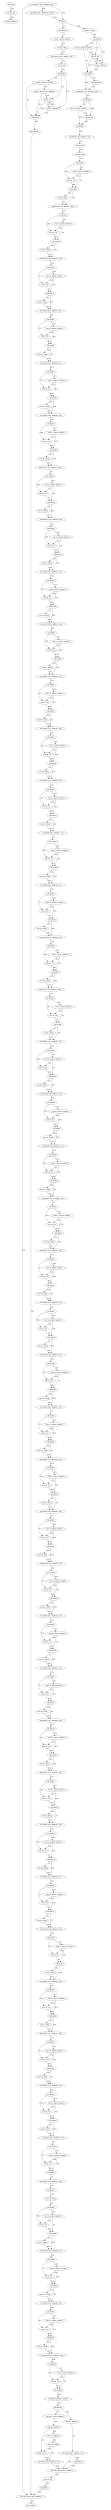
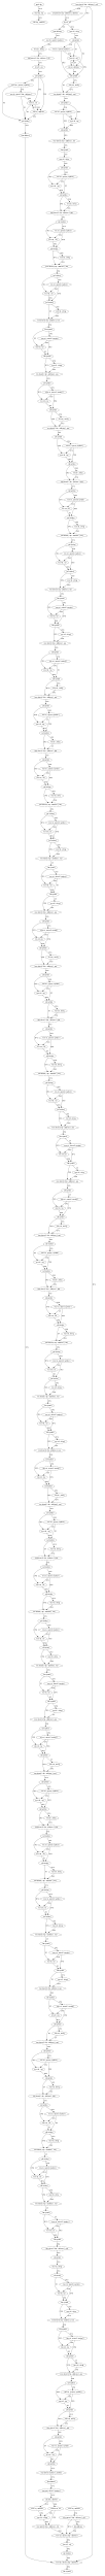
  digraph {
    fontname=Inter
    node [fontname=Inter]
    edge [fontname=Inter]
    n1 [label="push rbp"]
    n2 [label="mov rbp , rsp"]
    n3 [label="sub rsp , address"]
    n4 [label="mov dword [ rbp - address ] , edi"]
    n5 [label="cmp dword [ rbp - address ] , address"]
    n6 [label="je jne"]
    n7 [label="mov edi , dword [ rbp - address ]"]
    n8 [label="mov rdi , string"]
    n9 [label="jmp address"]
    n10 [label="call symbol"]
    n11 [label="call symbol"]
    n12 [label="mov rdi , qword [ symbol ]"]
    n13 [label="mov rsi , qword [ symbol ]"]
    n14 [label="mov rdi , rax"]
    n15 [label="mov al , address"]
    n16 [label="mov rax , string"]
    n17 [label="call symbol"]
    n18 [label="mov rdi , string"]
    n19 [label="mov dword [ rbp - address ] , eax"]
    n20 [label="call symbol"]
    n21 [label="mov rsi , qword [ symbol ]"]
    n22 [label="mov rdi , rax"]
    n23 [label="call symbol"]
    n24 [label="mov dword [ rbp - address ] , eax"]
    n25 [label="call symbol"]
    n26 [label="mov rdi , string"]
    n27 [label="call symbol"]
    n28 [label="mov rsi , qword [ symbol ]"]
    n29 [label="mov rdi , rax"]
    n30 [label="call symbol"]
    n31 [label="mov rdi , string"]
    n32 [label="mov dword [ rbp - address ] , eax"]
    n33 [label="call symbol"]
    n34 [label="mov rsi , qword [ symbol ]"]
    n35 [label="mov rdi , rax"]
    n36 [label="call symbol"]
    n37 [label="mov rdi , string"]
    n38 [label="mov dword [ rbp - address ] , eax"]
    n39 [label="call symbol"]
    n40 [label="mov rsi , qword [ symbol ]"]
    n41 [label="mov rdi , rax"]
    n42 [label="call symbol"]
    n43 [label="mov rdi , string"]
    n44 [label="mov dword [ rbp - address ] , eax"]
    n45 [label="call symbol"]
    n46 [label="mov rsi , qword [ symbol ]"]
    n47 [label="mov rdi , rax"]
    n48 [label="call symbol"]
    n49 [label="mov rdi , string"]
    n50 [label="mov dword [ rbp - address ] , eax"]
    n51 [label="call symbol"]
    n52 [label="mov rsi , qword [ symbol ]"]
    n53 [label="mov rdi , rax"]
    n54 [label="call symbol"]
    n55 [label="mov rdi , string"]
    n56 [label="mov dword [ rbp - address ] , eax"]
    n57 [label="call symbol"]
    n58 [label="mov rsi , qword [ symbol ]"]
    n59 [label="mov rdi , rax"]
    n60 [label="call symbol"]
    n61 [label="mov rdi , string"]
    n62 [label="mov dword [ rbp - address ] , eax"]
    n63 [label="call symbol"]
    n64 [label="mov rsi , qword [ symbol ]"]
    n65 [label="mov rdi , rax"]
    n66 [label="call symbol"]
    n67 [label="mov rdi , string"]
    n68 [label="mov dword [ rbp - address ] , eax"]
    n69 [label="call symbol"]
    n70 [label="mov rsi , qword [ symbol ]"]
    n71 [label="mov rdi , rax"]
    n72 [label="call symbol"]
    n73 [label="mov rdi , string"]
    n74 [label="mov dword [ rbp - address ] , eax"]
    n75 [label="call symbol"]
    n76 [label="mov rsi , qword [ symbol ]"]
    n77 [label="mov rdi , rax"]
    n78 [label="call symbol"]
    n79 [label="mov rdi , string"]
    n80 [label="mov dword [ rbp - address ] , eax"]
    n81 [label="call symbol"]
    n82 [label="mov rsi , qword [ symbol ]"]
    n83 [label="mov rdi , rax"]
    n84 [label="call symbol"]
    n85 [label="mov rdi , string"]
    n86 [label="mov dword [ rbp - address ] , eax"]
    n87 [label="call symbol"]
    n88 [label="mov rsi , qword [ symbol ]"]
    n89 [label="mov rdi , rax"]
    n90 [label="call symbol"]
    n91 [label="mov rdi , string"]
    n92 [label="mov dword [ rbp - address ] , eax"]
    n93 [label="call symbol"]
    n94 [label="mov rsi , qword [ symbol ]"]
    n95 [label="mov rdi , rax"]
    n96 [label="call symbol"]
    n97 [label="mov rdi , string"]
    n98 [label="mov dword [ rbp - address ] , eax"]
    n99 [label="call symbol"]
    n100 [label="mov rsi , qword [ symbol ]"]
    n101 [label="mov rdi , rax"]
    n102 [label="call symbol"]
    n103 [label="mov rdi , string"]
    n104 [label="mov dword [ rbp - address ] , eax"]
    n105 [label="call symbol"]
    n106 [label="mov rsi , qword [ symbol ]"]
    n107 [label="mov rdi , rax"]
    n108 [label="call symbol"]
    n109 [label="mov rdi , string"]
    n110 [label="mov dword [ rbp - address ] , eax"]
    n111 [label="call symbol"]
    n112 [label="mov rsi , qword [ symbol ]"]
    n113 [label="mov rdi , rax"]
    n114 [label="call symbol"]
    n115 [label="mov rdi , string"]
    n116 [label="mov dword [ rbp - address ] , eax"]
    n117 [label="call symbol"]
    n118 [label="mov rsi , qword [ symbol ]"]
    n119 [label="mov rdi , rax"]
    n120 [label="call symbol"]
    n121 [label="mov rdi , string"]
    n122 [label="mov dword [ rbp - address ] , eax"]
    n123 [label="call symbol"]
    n124 [label="mov rsi , qword [ symbol ]"]
    n125 [label="mov rdi , rax"]
    n126 [label="call symbol"]
    n127 [label="mov rdi , string"]
    n128 [label="mov dword [ rbp - address ] , eax"]
    n129 [label="call symbol"]
    n130 [label="mov rsi , qword [ symbol ]"]
    n131 [label="mov rdi , rax"]
    n132 [label="call symbol"]
    n133 [label="mov rdi , string"]
    n134 [label="mov dword [ rbp - address ] , eax"]
    n135 [label="call symbol"]
    n136 [label="mov rsi , qword [ symbol ]"]
    n137 [label="mov rdi , rax"]
    n138 [label="call symbol"]
    n139 [label="mov rdi , string"]
    n140 [label="mov dword [ rbp - address ] , eax"]
    n141 [label="call symbol"]
    n142 [label="mov rsi , qword [ symbol ]"]
    n143 [label="mov rdi , rax"]
    n144 [label="call symbol"]
    n145 [label="mov rdi , string"]
    n146 [label="mov dword [ rbp - address ] , eax"]
    n147 [label="call symbol"]
    n148 [label="mov rsi , qword [ symbol ]"]
    n149 [label="mov rdi , rax"]
    n150 [label="call symbol"]
    n151 [label="mov rdi , string"]
    n152 [label="mov dword [ rbp - address ] , eax"]
    n153 [label="call symbol"]
    n154 [label="mov rsi , qword [ symbol ]"]
    n155 [label="mov rdi , rax"]
    n156 [label="call symbol"]
    n157 [label="mov rdi , string"]
    n158 [label="mov dword [ rbp - address ] , eax"]
    n159 [label="call symbol"]
    n160 [label="mov rsi , qword [ symbol ]"]
    n161 [label="mov rdi , rax"]
    n162 [label="call symbol"]
    n163 [label="mov rdi , string"]
    n164 [label="mov dword [ rbp - address ] , eax"]
    n165 [label="call symbol"]
    n166 [label="mov rsi , qword [ symbol ]"]
    n167 [label="mov rdi , rax"]
    n168 [label="call symbol"]
    n169 [label="mov rdi , string"]
    n170 [label="mov dword [ rbp - address ] , eax"]
    n171 [label="call symbol"]
    n172 [label="mov rsi , qword [ symbol ]"]
    n173 [label="mov rdi , rax"]
    n174 [label="call symbol"]
    n175 [label="mov rdi , string"]
    n176 [label="mov dword [ rbp - address ] , eax"]
    n177 [label="call symbol"]
    n178 [label="mov rsi , qword [ symbol ]"]
    n179 [label="mov rdi , rax"]
    n180 [label="call symbol"]
    n181 [label="mov rdi , string"]
    n182 [label="mov dword [ rbp - address ] , eax"]
    n183 [label="call symbol"]
    n184 [label="mov rsi , qword [ symbol ]"]
    n185 [label="mov rdi , rax"]
    n186 [label="call symbol"]
    n187 [label="mov rdi , string"]
    n188 [label="mov dword [ rbp - address ] , eax"]
    n189 [label="call symbol"]
    n190 [label="mov rsi , qword [ symbol ]"]
    n191 [label="mov rdi , rax"]
    n192 [label="call symbol"]
    n193 [label="mov rdi , string"]
    n194 [label="mov dword [ rbp - address ] , eax"]
    n195 [label="call symbol"]
    n196 [label="mov rsi , qword [ symbol ]"]
    n197 [label="mov rdi , rax"]
    n198 [label="call symbol"]
    n199 [label="mov rdi , string"]
    n200 [label="mov dword [ rbp - address ] , eax"]
    n201 [label="call symbol"]
    n202 [label="mov rsi , qword [ symbol ]"]
    n203 [label="mov rdi , rax"]
    n204 [label="call symbol"]
    n205 [label="mov rdi , string"]
    n206 [label="mov dword [ rbp - address ] , eax"]
    n207 [label="call symbol"]
    n208 [label="mov rsi , qword [ symbol ]"]
    n209 [label="mov rdi , rax"]
    n210 [label="call symbol"]
    n211 [label="mov rdi , string"]
    n212 [label="mov dword [ rbp - address ] , eax"]
    n213 [label="call symbol"]
    n214 [label="mov rsi , qword [ symbol ]"]
    n215 [label="mov rdi , rax"]
    n216 [label="call symbol"]
    n217 [label="mov rdi , string"]
    n218 [label="mov dword [ rbp - address ] , eax"]
    n219 [label="call symbol"]
    n220 [label="mov rsi , qword [ symbol ]"]
    n221 [label="mov rdi , rax"]
    n222 [label="call symbol"]
    n223 [label="mov rdi , string"]
    n224 [label="mov dword [ rbp - address ] , eax"]
    n225 [label="call symbol"]
    n226 [label="mov rsi , qword [ symbol ]"]
    n227 [label="mov rdi , rax"]
    n228 [label="call symbol"]
    n229 [label="mov rdi , string"]
    n230 [label="mov dword [ rbp - address ] , eax"]
    n231 [label="call symbol"]
    n232 [label="mov rsi , qword [ symbol ]"]
    n233 [label="mov rdi , rax"]
    n234 [label="call symbol"]
    n235 [label="mov rdi , string"]
    n236 [label="mov dword [ rbp - address ] , eax"]
    n237 [label="call symbol"]
    n238 [label="mov rsi , qword [ symbol ]"]
    n239 [label="mov rdi , rax"]
    n240 [label="call symbol"]
    n241 [label="mov rdi , string"]
    n242 [label="mov dword [ rbp - address ] , eax"]
    n243 [label="call symbol"]
    n244 [label="mov rsi , qword [ symbol ]"]
    n245 [label="mov rdi , rax"]
    n246 [label="call symbol"]
    n247 [label="mov rdi , string"]
    n248 [label="mov dword [ rbp - address ] , eax"]
    n249 [label="call symbol"]
    n250 [label="mov rsi , qword [ symbol ]"]
    n251 [label="mov rdi , rax"]
    n252 [label="call symbol"]
    n253 [label="mov rdi , string"]
    n254 [label="mov dword [ rbp - address ] , eax"]
    n255 [label="call symbol"]
    n256 [label="mov rsi , qword [ symbol ]"]
    n257 [label="mov rdi , rax"]
    n258 [label="call symbol"]
    n259 [label="mov dword [ rbp - address ] , eax"]
    n260 [label="call symbol"]
    n261 [label="mov rdi , string"]
    n262 [label="call symbol"]
    n263 [label="mov rsi , qword [ symbol ]"]
    n264 [label="mov rdi , rax"]
    n265 [label="call symbol"]
    n266 [label="mov rdi , string"]
    n267 [label="mov dword [ rbp - address ] , eax"]
    n268 [label="call symbol"]
    n269 [label="mov rsi , qword [ symbol ]"]
    n270 [label="mov rdi , rax"]
    n271 [label="call symbol"]
    n272 [label="mov rdi , string"]
    n273 [label="mov dword [ rbp - address ] , eax"]
    n274 [label="call symbol"]
    n275 [label="mov rsi , qword [ symbol ]"]
    n276 [label="mov rdi , rax"]
    n277 [label="call symbol"]
    n278 [label="mov rdi , string"]
    n279 [label="mov dword [ rbp - address ] , eax"]
    n280 [label="call symbol"]
    n281 [label="mov rsi , qword [ symbol ]"]
    n282 [label="mov rdi , rax"]
    n283 [label="call symbol"]
    n284 [label="cmp dword [ symbol ] , address"]
    n285 [label="jne address"]
    n286 [label="mov eax , dword [ symbol ]"]
    n287 [label="mov rax , address"]
    n288 [label="cmp eax , address"]
    n289 [label="mov qword [ rbp - address ] , rax"]
    n290 [label="mov rcx , address"]
    n291 [label="cmove rdx , rcx"]
    n292 [label="mov rax , qword [ rbp - address ]"]
    n293 [label="jmp address"]
    n294 [label="mov qword [ rbp - address ] , rdi"]
    n295 [label="mov rdx , string"]
    n296 [label="mov qword [ rbp - address ] , rdx"]
    n297 [label="mov rdi , rax"]
    n298 [label="call symbol"]
    n299 [label="mov rdi , rax"]
    n300 [label="call symbol"]
    n301 [label="mov rdx , qword [ symbol ]"]
    n302 [label="mov rsi , rax"]
    n303 [label="mov al , address"]
    n304 [label="mov rdi , qword [ rbp - address ]"]
    n305 [label="call symbol"]
    n306 [label="jmp address"]
    n1 -> n2 [label=CFG]
    n2 -> n3 [label=DFG]
    n4 -> n5 [label=CFG]
    n4 -> n6 [label=DFG]
    n4 -> n7 [label=DFG]
    n5 -> n6 [label=CFG]
    n6 -> n8 [label=CFG]
    n6 -> n9 [label=CFG]
    n7 -> n10 [label=DFG]
    n8 -> n11 [label=CFG]
    n9 -> n12 [label=CFG]
    n11 -> n13 [label=CFG]
    n11 -> n14 [label=DFG]
    n11 -> n15 [label=DFG]
    n12 -> n16 [label=CFG]
    n13 -> n14 [label=CFG]
    n13 -> n17 [label=DFG]
    n14 -> n15 [label=CFG]
    n14 -> n17 [label=DFG]
    n15 -> n14 [label=DFG]
    n15 -> n17 [label=CFG]
    n16 -> n294 [label=CFG]
    n17 -> n18 [label=CFG]
    n17 -> n19 [label=DFG]
    n18 -> n19 [label=CFG]
    n19 -> n20 [label=CFG]
    n20 -> n21 [label=CFG]
    n20 -> n22 [label=DFG]
    n21 -> n22 [label=CFG]
    n21 -> n23 [label=DFG]
    n22 -> n23 [label=DFG]
    n23 -> n24 [label=DFG]
    n24 -> n25 [label=CFG]
    n25 -> n26 [label=CFG]
    n26 -> n27 [label=CFG]
    n27 -> n28 [label=CFG]
    n27 -> n29 [label=DFG]
    n28 -> n29 [label=CFG]
    n28 -> n30 [label=DFG]
    n29 -> n30 [label=DFG]
    n30 -> n31 [label=CFG]
    n30 -> n32 [label=DFG]
    n31 -> n32 [label=CFG]
    n32 -> n33 [label=CFG]
    n33 -> n34 [label=CFG]
    n33 -> n35 [label=DFG]
    n34 -> n35 [label=CFG]
    n34 -> n36 [label=DFG]
    n35 -> n36 [label=DFG]
    n36 -> n37 [label=CFG]
    n36 -> n38 [label=DFG]
    n37 -> n38 [label=CFG]
    n38 -> n39 [label=CFG]
    n39 -> n40 [label=CFG]
    n39 -> n41 [label=DFG]
    n40 -> n41 [label=CFG]
    n40 -> n42 [label=DFG]
    n41 -> n42 [label=DFG]
    n42 -> n43 [label=CFG]
    n42 -> n44 [label=DFG]
    n43 -> n44 [label=CFG]
    n44 -> n45 [label=CFG]
    n45 -> n46 [label=CFG]
    n45 -> n47 [label=DFG]
    n46 -> n47 [label=CFG]
    n46 -> n48 [label=DFG]
    n47 -> n48 [label=DFG]
    n48 -> n49 [label=CFG]
    n48 -> n50 [label=DFG]
    n49 -> n50 [label=CFG]
    n50 -> n51 [label=CFG]
    n51 -> n52 [label=CFG]
    n51 -> n53 [label=DFG]
    n52 -> n53 [label=CFG]
    n52 -> n54 [label=DFG]
    n53 -> n54 [label=DFG]
    n54 -> n55 [label=CFG]
    n54 -> n56 [label=DFG]
    n55 -> n56 [label=CFG]
    n56 -> n57 [label=CFG]
    n57 -> n58 [label=CFG]
    n57 -> n59 [label=DFG]
    n58 -> n59 [label=CFG]
    n58 -> n60 [label=DFG]
    n59 -> n60 [label=DFG]
    n60 -> n61 [label=CFG]
    n60 -> n62 [label=DFG]
    n61 -> n62 [label=CFG]
    n62 -> n63 [label=CFG]
    n63 -> n64 [label=CFG]
    n63 -> n65 [label=DFG]
    n64 -> n65 [label=CFG]
    n64 -> n66 [label=DFG]
    n65 -> n66 [label=DFG]
    n66 -> n67 [label=CFG]
    n66 -> n68 [label=DFG]
    n67 -> n68 [label=CFG]
    n68 -> n69 [label=CFG]
    n69 -> n70 [label=CFG]
    n69 -> n71 [label=DFG]
    n70 -> n71 [label=CFG]
    n70 -> n72 [label=DFG]
    n71 -> n72 [label=DFG]
    n72 -> n73 [label=CFG]
    n72 -> n74 [label=DFG]
    n73 -> n74 [label=CFG]
    n74 -> n75 [label=CFG]
    n75 -> n76 [label=CFG]
    n75 -> n77 [label=DFG]
    n76 -> n77 [label=CFG]
    n76 -> n78 [label=DFG]
    n77 -> n78 [label=DFG]
    n78 -> n79 [label=CFG]
    n78 -> n80 [label=DFG]
    n79 -> n80 [label=CFG]
    n80 -> n81 [label=CFG]
    n81 -> n82 [label=CFG]
    n81 -> n83 [label=DFG]
    n82 -> n83 [label=CFG]
    n82 -> n84 [label=DFG]
    n83 -> n84 [label=DFG]
    n84 -> n85 [label=CFG]
    n84 -> n86 [label=DFG]
    n85 -> n86 [label=CFG]
    n86 -> n87 [label=CFG]
    n87 -> n88 [label=CFG]
    n87 -> n89 [label=DFG]
    n88 -> n89 [label=CFG]
    n88 -> n90 [label=DFG]
    n89 -> n90 [label=DFG]
    n90 -> n91 [label=CFG]
    n90 -> n92 [label=DFG]
    n91 -> n92 [label=CFG]
    n92 -> n93 [label=CFG]
    n93 -> n94 [label=CFG]
    n93 -> n95 [label=DFG]
    n94 -> n95 [label=CFG]
    n94 -> n96 [label=DFG]
    n95 -> n96 [label=DFG]
    n96 -> n97 [label=CFG]
    n96 -> n98 [label=DFG]
    n97 -> n98 [label=CFG]
    n98 -> n99 [label=CFG]
    n99 -> n100 [label=CFG]
    n99 -> n101 [label=DFG]
    n100 -> n101 [label=CFG]
    n100 -> n102 [label=DFG]
    n101 -> n102 [label=DFG]
    n102 -> n103 [label=CFG]
    n102 -> n104 [label=DFG]
    n103 -> n104 [label=CFG]
    n104 -> n105 [label=CFG]
    n105 -> n106 [label=CFG]
    n105 -> n107 [label=DFG]
    n106 -> n107 [label=CFG]
    n106 -> n108 [label=DFG]
    n107 -> n108 [label=DFG]
    n108 -> n109 [label=CFG]
    n108 -> n110 [label=DFG]
    n109 -> n110 [label=CFG]
    n110 -> n111 [label=CFG]
    n111 -> n112 [label=CFG]
    n111 -> n113 [label=DFG]
    n112 -> n113 [label=CFG]
    n112 -> n114 [label=DFG]
    n113 -> n114 [label=DFG]
    n114 -> n115 [label=CFG]
    n114 -> n116 [label=DFG]
    n115 -> n116 [label=CFG]
    n116 -> n117 [label=CFG]
    n117 -> n118 [label=CFG]
    n117 -> n119 [label=DFG]
    n118 -> n119 [label=CFG]
    n118 -> n120 [label=DFG]
    n119 -> n120 [label=DFG]
    n120 -> n121 [label=CFG]
    n120 -> n122 [label=DFG]
    n121 -> n122 [label=CFG]
    n122 -> n123 [label=CFG]
    n123 -> n124 [label=CFG]
    n123 -> n125 [label=DFG]
    n124 -> n125 [label=CFG]
    n124 -> n126 [label=DFG]
    n125 -> n126 [label=DFG]
    n126 -> n127 [label=CFG]
    n126 -> n128 [label=DFG]
    n127 -> n128 [label=CFG]
    n128 -> n129 [label=CFG]
    n129 -> n130 [label=CFG]
    n129 -> n131 [label=DFG]
    n130 -> n131 [label=CFG]
    n130 -> n132 [label=DFG]
    n131 -> n132 [label=DFG]
    n132 -> n133 [label=CFG]
    n132 -> n134 [label=DFG]
    n133 -> n134 [label=CFG]
    n134 -> n135 [label=CFG]
    n135 -> n136 [label=CFG]
    n135 -> n137 [label=DFG]
    n136 -> n137 [label=CFG]
    n136 -> n138 [label=DFG]
    n137 -> n138 [label=DFG]
    n138 -> n139 [label=CFG]
    n138 -> n140 [label=DFG]
    n139 -> n140 [label=CFG]
    n140 -> n141 [label=CFG]
    n141 -> n142 [label=CFG]
    n141 -> n143 [label=DFG]
    n142 -> n143 [label=CFG]
    n142 -> n144 [label=DFG]
    n143 -> n144 [label=DFG]
    n144 -> n145 [label=CFG]
    n144 -> n146 [label=DFG]
    n145 -> n146 [label=CFG]
    n146 -> n147 [label=CFG]
    n147 -> n148 [label=CFG]
    n147 -> n149 [label=DFG]
    n148 -> n149 [label=CFG]
    n148 -> n150 [label=DFG]
    n149 -> n150 [label=DFG]
    n150 -> n151 [label=CFG]
    n150 -> n152 [label=DFG]
    n151 -> n152 [label=CFG]
    n152 -> n153 [label=CFG]
    n153 -> n154 [label=CFG]
    n153 -> n155 [label=DFG]
    n154 -> n155 [label=CFG]
    n154 -> n156 [label=DFG]
    n155 -> n156 [label=DFG]
    n156 -> n157 [label=CFG]
    n156 -> n158 [label=DFG]
    n157 -> n158 [label=CFG]
    n158 -> n159 [label=CFG]
    n159 -> n160 [label=CFG]
    n159 -> n161 [label=DFG]
    n160 -> n161 [label=CFG]
    n160 -> n162 [label=DFG]
    n161 -> n162 [label=DFG]
    n162 -> n163 [label=CFG]
    n162 -> n164 [label=DFG]
    n163 -> n164 [label=CFG]
    n164 -> n165 [label=CFG]
    n165 -> n166 [label=CFG]
    n165 -> n167 [label=DFG]
    n166 -> n167 [label=CFG]
    n166 -> n168 [label=DFG]
    n167 -> n168 [label=DFG]
    n168 -> n169 [label=CFG]
    n168 -> n170 [label=DFG]
    n169 -> n170 [label=CFG]
    n170 -> n171 [label=CFG]
    n171 -> n172 [label=CFG]
    n171 -> n173 [label=DFG]
    n172 -> n173 [label=CFG]
    n172 -> n174 [label=DFG]
    n173 -> n174 [label=DFG]
    n174 -> n175 [label=CFG]
    n174 -> n176 [label=DFG]
    n175 -> n176 [label=CFG]
    n176 -> n177 [label=CFG]
    n177 -> n178 [label=CFG]
    n177 -> n179 [label=DFG]
    n178 -> n179 [label=CFG]
    n178 -> n180 [label=DFG]
    n179 -> n180 [label=DFG]
    n180 -> n181 [label=CFG]
    n180 -> n182 [label=DFG]
    n181 -> n182 [label=CFG]
    n182 -> n183 [label=CFG]
    n183 -> n184 [label=CFG]
    n183 -> n185 [label=DFG]
    n184 -> n185 [label=CFG]
    n184 -> n186 [label=DFG]
    n185 -> n186 [label=DFG]
    n186 -> n187 [label=CFG]
    n186 -> n188 [label=DFG]
    n187 -> n188 [label=CFG]
    n188 -> n189 [label=CFG]
    n189 -> n190 [label=CFG]
    n189 -> n191 [label=DFG]
    n190 -> n191 [label=CFG]
    n190 -> n192 [label=DFG]
    n191 -> n192 [label=DFG]
    n192 -> n193 [label=CFG]
    n192 -> n194 [label=DFG]
    n193 -> n194 [label=CFG]
    n194 -> n195 [label=CFG]
    n195 -> n196 [label=CFG]
    n195 -> n197 [label=DFG]
    n196 -> n197 [label=CFG]
    n196 -> n198 [label=DFG]
    n197 -> n198 [label=DFG]
    n198 -> n199 [label=CFG]
    n198 -> n200 [label=DFG]
    n199 -> n200 [label=CFG]
    n200 -> n201 [label=CFG]
    n201 -> n202 [label=CFG]
    n201 -> n203 [label=DFG]
    n202 -> n203 [label=CFG]
    n202 -> n204 [label=DFG]
    n203 -> n204 [label=DFG]
    n204 -> n205 [label=CFG]
    n204 -> n206 [label=DFG]
    n205 -> n206 [label=CFG]
    n206 -> n207 [label=CFG]
    n207 -> n208 [label=CFG]
    n207 -> n209 [label=DFG]
    n208 -> n209 [label=CFG]
    n208 -> n210 [label=DFG]
    n209 -> n210 [label=DFG]
    n210 -> n211 [label=CFG]
    n210 -> n212 [label=DFG]
    n211 -> n212 [label=CFG]
    n212 -> n213 [label=CFG]
    n213 -> n214 [label=CFG]
    n213 -> n215 [label=DFG]
    n214 -> n215 [label=CFG]
    n214 -> n216 [label=DFG]
    n215 -> n216 [label=DFG]
    n216 -> n217 [label=CFG]
    n216 -> n218 [label=DFG]
    n217 -> n218 [label=CFG]
    n218 -> n219 [label=CFG]
    n219 -> n220 [label=CFG]
    n219 -> n221 [label=DFG]
    n220 -> n221 [label=CFG]
    n220 -> n222 [label=DFG]
    n221 -> n222 [label=DFG]
    n222 -> n223 [label=CFG]
    n222 -> n224 [label=DFG]
    n223 -> n224 [label=CFG]
    n224 -> n225 [label=CFG]
    n225 -> n226 [label=CFG]
    n225 -> n227 [label=DFG]
    n226 -> n227 [label=CFG]
    n226 -> n228 [label=DFG]
    n227 -> n228 [label=DFG]
    n228 -> n229 [label=CFG]
    n228 -> n230 [label=DFG]
    n229 -> n230 [label=CFG]
    n230 -> n231 [label=CFG]
    n231 -> n232 [label=CFG]
    n231 -> n233 [label=DFG]
    n232 -> n233 [label=CFG]
    n232 -> n234 [label=DFG]
    n233 -> n234 [label=DFG]
    n234 -> n235 [label=CFG]
    n234 -> n236 [label=DFG]
    n235 -> n236 [label=CFG]
    n236 -> n237 [label=CFG]
    n237 -> n238 [label=CFG]
    n237 -> n239 [label=DFG]
    n238 -> n239 [label=CFG]
    n238 -> n240 [label=DFG]
    n239 -> n240 [label=DFG]
    n240 -> n241 [label=CFG]
    n240 -> n242 [label=DFG]
    n241 -> n242 [label=CFG]
    n242 -> n243 [label=CFG]
    n243 -> n244 [label=CFG]
    n243 -> n245 [label=DFG]
    n244 -> n245 [label=CFG]
    n244 -> n246 [label=DFG]
    n245 -> n246 [label=DFG]
    n246 -> n247 [label=CFG]
    n246 -> n248 [label=DFG]
    n247 -> n248 [label=CFG]
    n248 -> n249 [label=CFG]
    n249 -> n250 [label=CFG]
    n249 -> n251 [label=DFG]
    n250 -> n251 [label=CFG]
    n250 -> n252 [label=DFG]
    n251 -> n252 [label=DFG]
    n252 -> n253 [label=CFG]
    n252 -> n254 [label=DFG]
    n253 -> n254 [label=CFG]
    n254 -> n255 [label=CFG]
    n255 -> n256 [label=CFG]
    n255 -> n257 [label=DFG]
    n256 -> n257 [label=CFG]
    n256 -> n258 [label=DFG]
    n257 -> n258 [label=DFG]
    n258 -> n259 [label=DFG]
    n259 -> n260 [label=CFG]
    n260 -> n261 [label=CFG]
    n261 -> n262 [label=CFG]
    n262 -> n263 [label=CFG]
    n262 -> n264 [label=DFG]
    n263 -> n264 [label=CFG]
    n263 -> n265 [label=DFG]
    n264 -> n265 [label=DFG]
    n265 -> n266 [label=CFG]
    n265 -> n267 [label=DFG]
    n266 -> n267 [label=CFG]
    n267 -> n268 [label=CFG]
    n268 -> n269 [label=CFG]
    n268 -> n270 [label=DFG]
    n269 -> n270 [label=CFG]
    n269 -> n271 [label=DFG]
    n270 -> n271 [label=DFG]
    n271 -> n272 [label=CFG]
    n271 -> n273 [label=DFG]
    n272 -> n273 [label=CFG]
    n273 -> n274 [label=CFG]
    n274 -> n275 [label=CFG]
    n274 -> n276 [label=DFG]
    n275 -> n276 [label=CFG]
    n275 -> n277 [label=DFG]
    n276 -> n277 [label=DFG]
    n277 -> n278 [label=CFG]
    n277 -> n279 [label=DFG]
    n278 -> n279 [label=CFG]
    n279 -> n280 [label=CFG]
    n280 -> n281 [label=CFG]
    n280 -> n282 [label=DFG]
    n281 -> n282 [label=CFG]
    n281 -> n283 [label=DFG]
    n282 -> n283 [label=DFG]
    n283 -> n284 [label=CFG]
    n284 -> n285 [label=CFG]
    n285 -> n286 [label=CFG]
-   n285 -> n287 [label=CFG]
    n286 -> n288 [label=CFG]
    n287 -> n289 [label=CFG]
    n288 -> n290 [label=CFG]
    n288 -> n291 [label=DFG]
    n289 -> n292 [label=DFG]
    n289 -> n293 [label=CFG]
    n290 -> n295 [label=CFG]
    n291 -> n296 [label=CFG]
    n292 -> n297 [label=DFG]
    n293 -> n292 [label=CFG]
    n294 -> n299 [label=CFG]
-   n295 -> n291 [label=CFG]
+   n291 -> n295 [label=CFG]
    n295 -> n296 [label=DFG]
    n296 -> n292 [label=DFG]
    n297 -> n298 [label=DFG]
    n298 -> n7 [label=CFG]
    n299 -> n300 [label=CFG]
    n300 -> n301 [label=CFG]
    n300 -> n302 [label=DFG]
    n300 -> n303 [label=DFG]
    n301 -> n304 [label=CFG]
    n301 -> n305 [label=DFG]
    n302 -> n303 [label=CFG]
    n302 -> n305 [label=DFG]
    n303 -> n302 [label=DFG]
    n303 -> n305 [label=CFG]
    n304 -> n302 [label=CFG]
    n304 -> n305 [label=DFG]
    n305 -> n306 [label=CFG]
    n306 -> n7 [label=CFG]
  }
